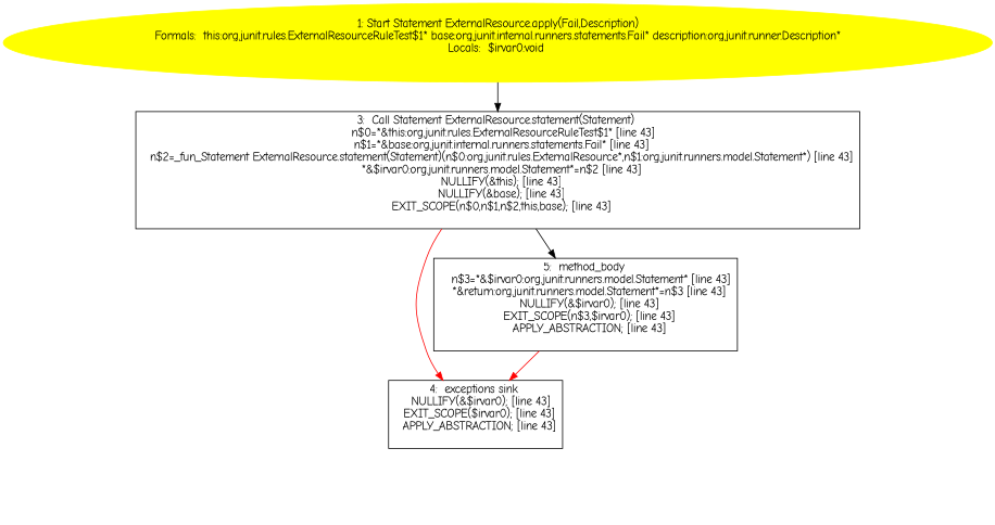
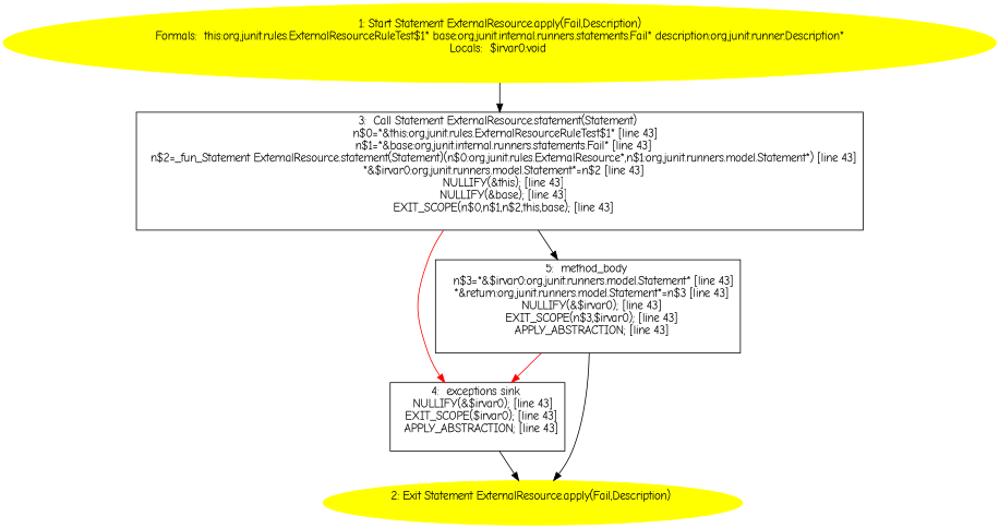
  digraph {
    fontname="Comic Neue"
    node [fontname="Comic Neue" shape=box]
    edge [fontname="Comic Neue"]
    n1 [color=yellow label="1: Start Statement ExternalResource.apply(Fail,Description)\nFormals:  this:org.junit.rules.ExternalResourceRuleTest$1* base:org.junit.internal.runners.statements.Fail* description:org.junit.runner.Description*\nLocals:  $irvar0:void \n  " style=filled shape=""]
    n2 [label="3:  Call Statement ExternalResource.statement(Statement) \n   n$0=*&this:org.junit.rules.ExternalResourceRuleTest$1* [line 43]\n  n$1=*&base:org.junit.internal.runners.statements.Fail* [line 43]\n  n$2=_fun_Statement ExternalResource.statement(Statement)(n$0:org.junit.rules.ExternalResource*,n$1:org.junit.runners.model.Statement*) [line 43]\n  *&$irvar0:org.junit.runners.model.Statement*=n$2 [line 43]\n  NULLIFY(&this); [line 43]\n  NULLIFY(&base); [line 43]\n  EXIT_SCOPE(n$0,n$1,n$2,this,base); [line 43]\n "]
    n3 [label="5:  method_body \n   n$3=*&$irvar0:org.junit.runners.model.Statement* [line 43]\n  *&return:org.junit.runners.model.Statement*=n$3 [line 43]\n  NULLIFY(&$irvar0); [line 43]\n  EXIT_SCOPE(n$3,$irvar0); [line 43]\n  APPLY_ABSTRACTION; [line 43]\n "]
    n4 [label="4:  exceptions sink \n   NULLIFY(&$irvar0); [line 43]\n  EXIT_SCOPE($irvar0); [line 43]\n  APPLY_ABSTRACTION; [line 43]\n "]
+   n5 [color=yellow label="2: Exit Statement ExternalResource.apply(Fail,Description) \n  " style=filled shape=""]
    n1 -> n2
    n2 -> n3
    n2 -> n4 [color=red]
    n3 -> n4 [color=red]
+   n3 -> n5
+   n4 -> n5
  }
